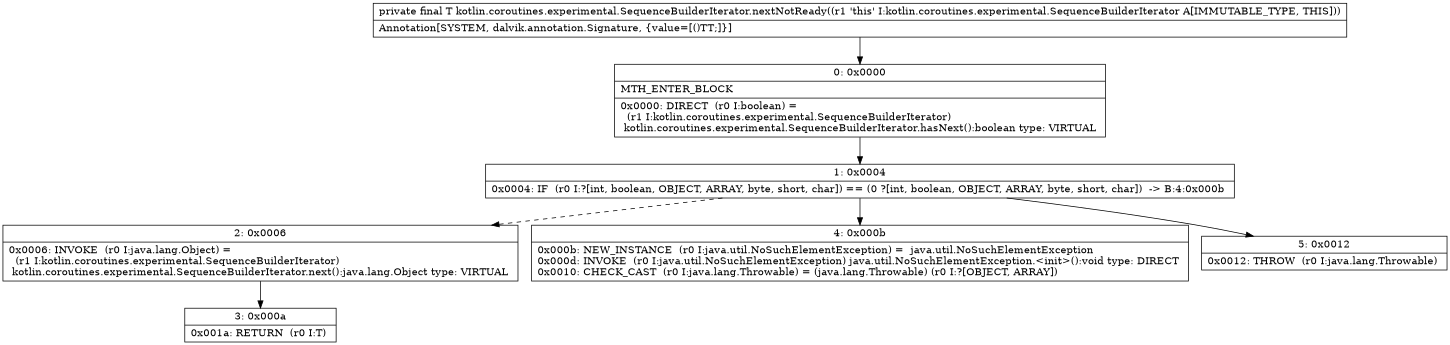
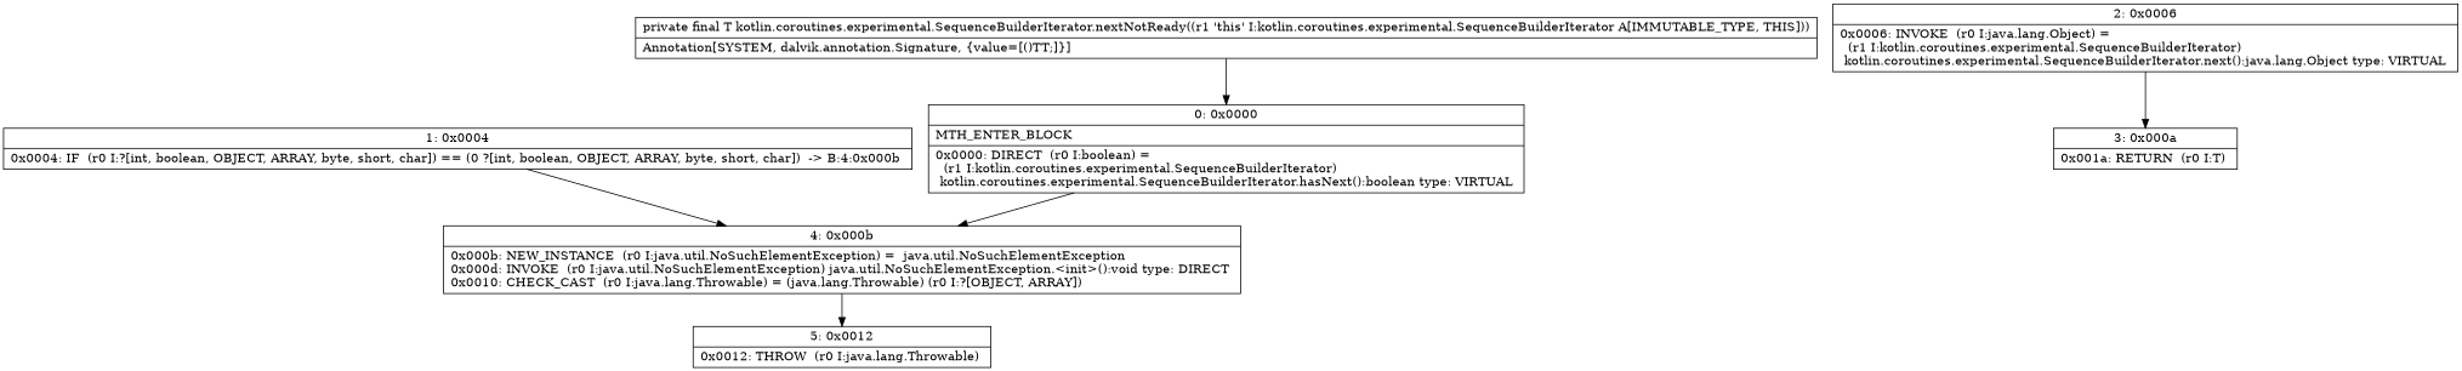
  digraph {
    node [shape=record]
    n1 [label="{0\:\ 0x0000|MTH_ENTER_BLOCK\l|0x0000: DIRECT  (r0 I:boolean) = \l  (r1 I:kotlin.coroutines.experimental.SequenceBuilderIterator)\l kotlin.coroutines.experimental.SequenceBuilderIterator.hasNext():boolean type: VIRTUAL \l}"]
    n2 [label="{1\:\ 0x0004|0x0004: IF  (r0 I:?[int, boolean, OBJECT, ARRAY, byte, short, char]) == (0 ?[int, boolean, OBJECT, ARRAY, byte, short, char])  \-\> B:4:0x000b \l}"]
    n3 [label="{2\:\ 0x0006|0x0006: INVOKE  (r0 I:java.lang.Object) = \l  (r1 I:kotlin.coroutines.experimental.SequenceBuilderIterator)\l kotlin.coroutines.experimental.SequenceBuilderIterator.next():java.lang.Object type: VIRTUAL \l}"]
    n4 [label="{4\:\ 0x000b|0x000b: NEW_INSTANCE  (r0 I:java.util.NoSuchElementException) =  java.util.NoSuchElementException \l0x000d: INVOKE  (r0 I:java.util.NoSuchElementException) java.util.NoSuchElementException.\<init\>():void type: DIRECT \l0x0010: CHECK_CAST  (r0 I:java.lang.Throwable) = (java.lang.Throwable) (r0 I:?[OBJECT, ARRAY]) \l}"]
    n5 [label="{3\:\ 0x000a|0x001a: RETURN  (r0 I:T) \l}"]
    n6 [label="{5\:\ 0x0012|0x0012: THROW  (r0 I:java.lang.Throwable) \l}"]
    n7 [label="{private final T kotlin.coroutines.experimental.SequenceBuilderIterator.nextNotReady((r1 'this' I:kotlin.coroutines.experimental.SequenceBuilderIterator A[IMMUTABLE_TYPE, THIS]))  | Annotation[SYSTEM, dalvik.annotation.Signature, \{value=[()TT;]\}]\l}"]
-   n1 -> n2
-   n2 -> n3 [style=dashed]
+   n1 -> n4
    n2 -> n4
    n3 -> n5
-   n2 -> n6
+   n4 -> n6
    n7 -> n1
  }
